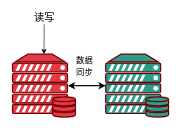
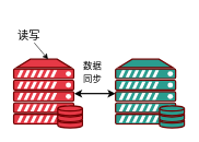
  <mxCell id="0" />
  <mxCell id="1" parent="0" />
  <mxCell id="2" value="" style="fontColor=#ffffff;verticalAlign=top;verticalLabelPosition=bottom;labelPosition=center;align=center;html=1;outlineConnect=0;fillColor=#2A9D8F;strokeColor=#6F0000;gradientDirection=north;strokeWidth=2;shape=mxgraph.networks.server_storage;" parent="1" vertex="1"><mxGeometry x="175.5" y="90" width="105" height="105" as="geometry" /></mxCell>
  <mxCell id="3" style="edgeStyle=orthogonalEdgeStyle;rounded=1;html=1;entryX=0;entryY=0.5;entryDx=0;entryDy=0;entryPerimeter=0;fontSize=16;startArrow=classic;startFill=1;endArrow=classic;endFill=1;strokeWidth=2;exitX=0.88;exitY=0.5;exitDx=0;exitDy=0;exitPerimeter=0;" parent="1" source="4" target="2" edge="1"><mxGeometry relative="1" as="geometry" /></mxCell>
  <mxCell id="4" value="" style="fontColor=#ffffff;verticalAlign=top;verticalLabelPosition=bottom;labelPosition=center;align=center;html=1;outlineConnect=0;fillColor=#E63946;strokeColor=#6F0000;gradientDirection=north;strokeWidth=2;shape=mxgraph.networks.server_storage;" parent="1" vertex="1"><mxGeometry x="20" y="90" width="105" height="105" as="geometry" /></mxCell>
  <mxCell id="5" style="edgeStyle=none;html=1;entryX=0.5;entryY=0;entryDx=0;entryDy=0;entryPerimeter=0;fontSize=17;" parent="1" source="6" target="4" edge="1"><mxGeometry relative="1" as="geometry" /></mxCell>
- <mxCell id="6" value="&lt;span style=&quot;font-size: 17px&quot;&gt;读写&lt;/span&gt;" style="text;html=1;align=center;verticalAlign=middle;resizable=0;points=[];autosize=1;strokeColor=none;fillColor=none;" parent="1" vertex="1"><mxGeometry x="48" y="20" width="50" height="20" as="geometry" /></mxCell>
+ <mxCell id="6" value="&lt;span style=&quot;font-size: 17px&quot;&gt;读写&lt;/span&gt;" style="text;html=1;align=center;verticalAlign=middle;resizable=0;points=[];autosize=1;strokeColor=none;fillColor=none;" parent="1" vertex="1"><mxGeometry x="18" y="45" width="50" height="20" as="geometry" /></mxCell>
  <mxCell id="7" value="&lt;font style=&quot;font-size: 14px&quot;&gt;数据&lt;br&gt;同步&lt;/font&gt;" style="text;html=1;align=center;verticalAlign=middle;resizable=0;points=[];autosize=1;strokeColor=none;fillColor=none;fontSize=17;" parent="1" vertex="1"><mxGeometry x="120" y="85" width="40" height="50" as="geometry" /></mxCell>
